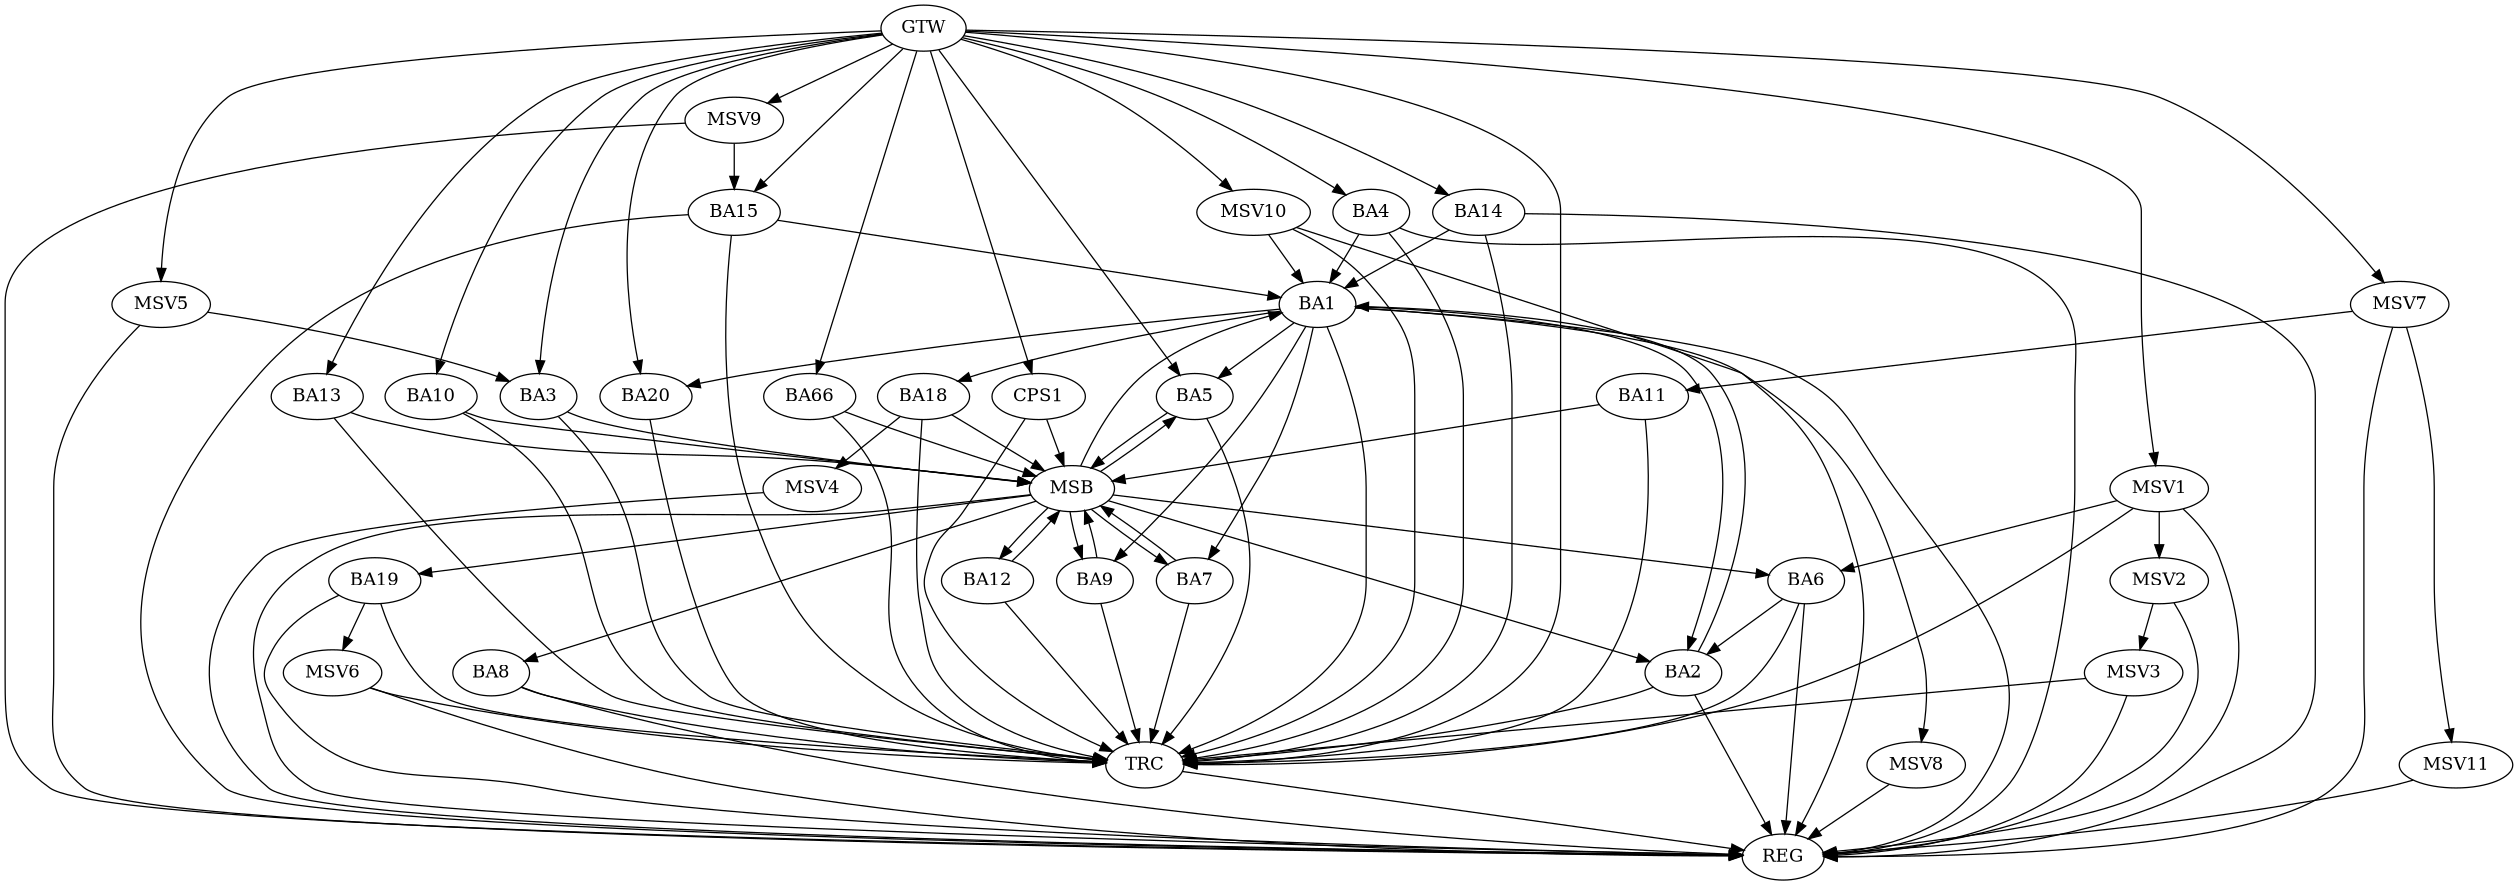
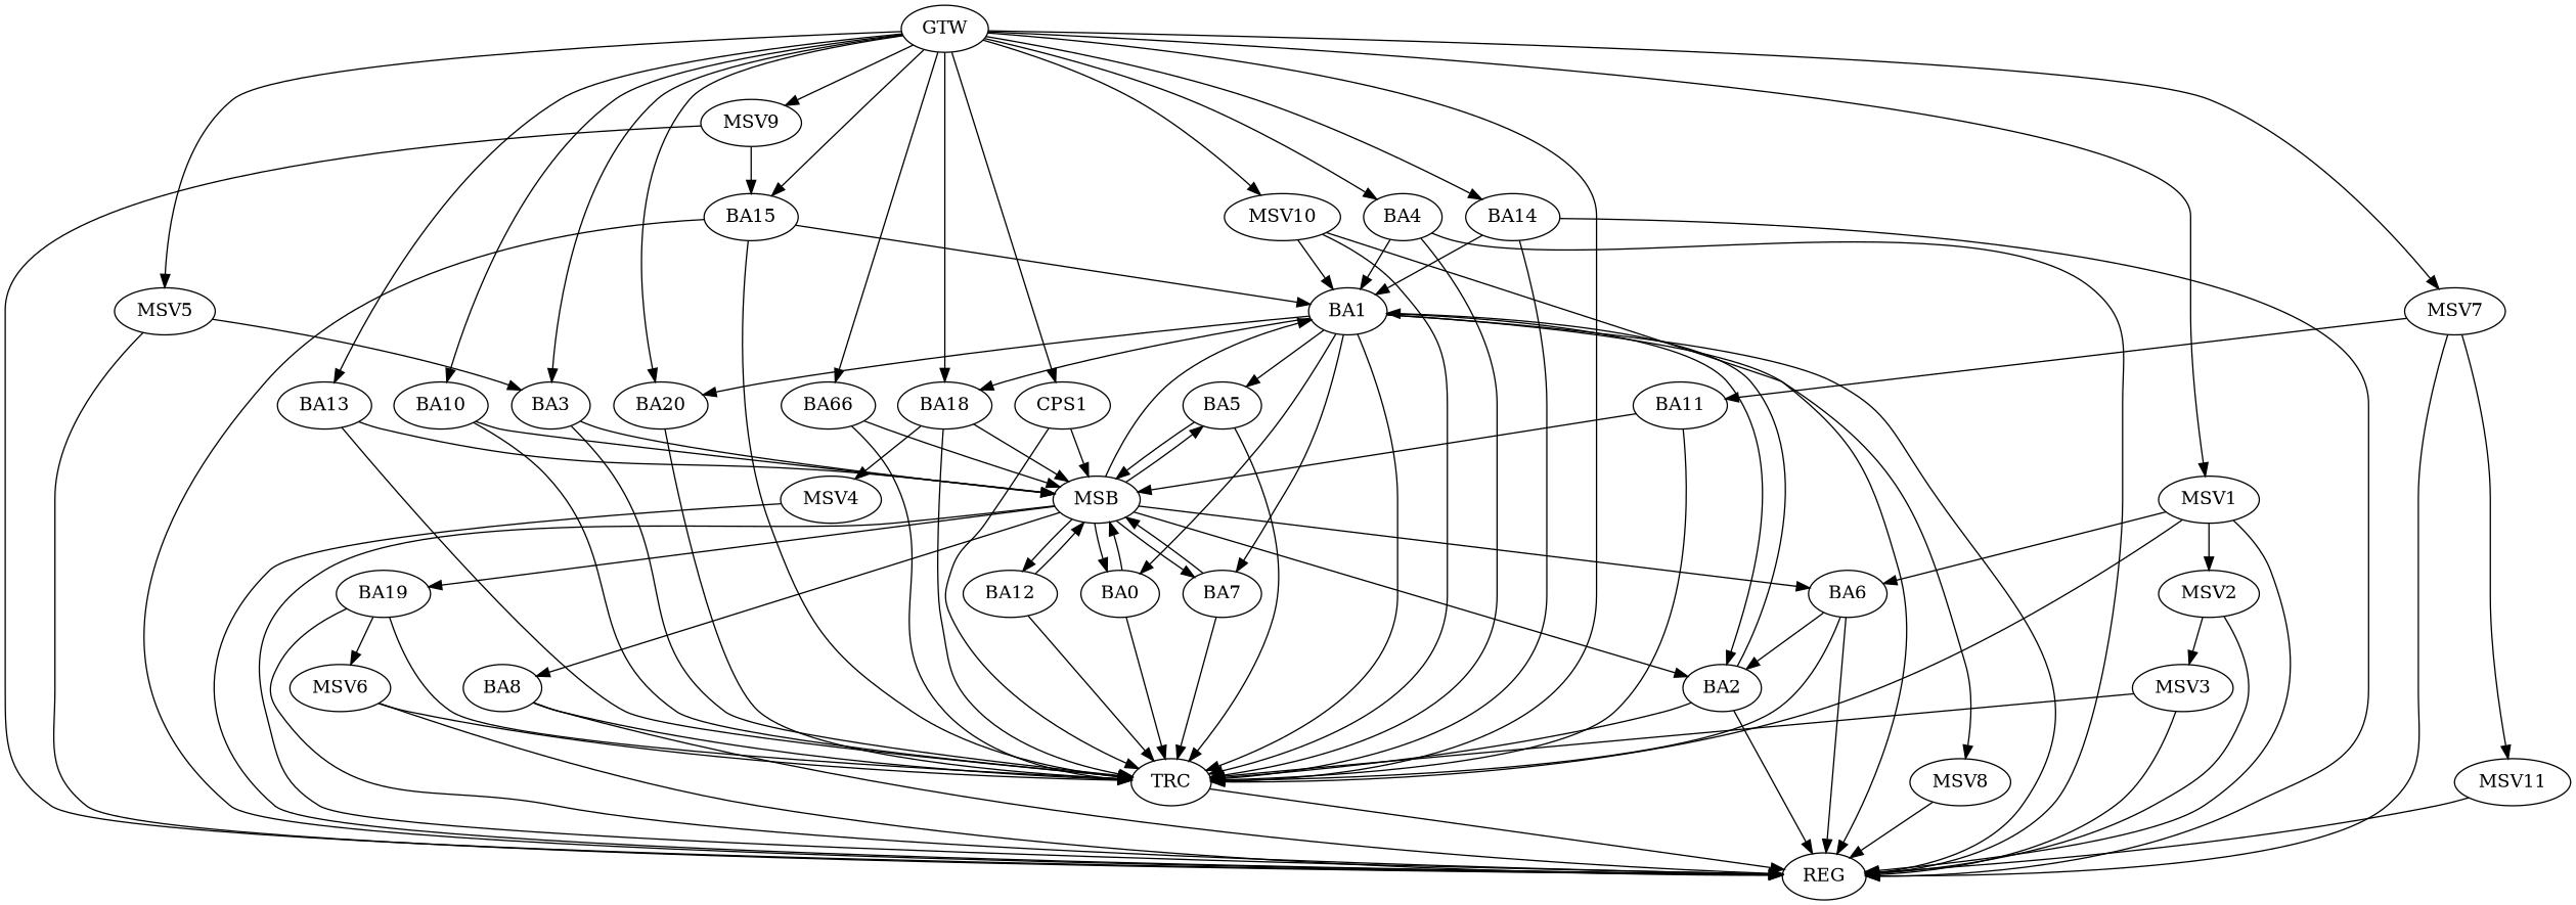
  strict digraph {
    n1 [label=BA1]
    n2 [label=BA2]
    n3 [label=BA5]
    n4 [label=BA7]
-   n5 [label=BA9]
+   n5 [label=BA0]
    n6 [label=BA18]
    n7 [label=BA20]
    n8 [label=REG]
    n9 [label=TRC]
    n10 [label=MSV8]
    n11 [label=MSB]
    n12 [label=MSV4]
    n13 [label=BA3]
    n14 [label=BA6]
    n15 [label=BA8]
    n16 [label=BA12]
    n17 [label=BA19]
    n18 [label=BA4]
    n19 [label=BA10]
    n20 [label=BA11]
    n21 [label=BA13]
    n22 [label=BA14]
    n23 [label=BA15]
    n24 [label=BA66]
    n25 [label=MSV6]
    n26 [label=CPS1]
    n27 [label=GTW]
    n28 [label=MSV1]
    n29 [label=MSV5]
    n30 [label=MSV7]
    n31 [label=MSV9]
    n32 [label=MSV10]
    n33 [label=MSV2]
    n34 [label=MSV11]
    n35 [label=MSV3]
    n1 -> n2
    n1 -> n3
    n1 -> n4
    n1 -> n5
    n1 -> n6
    n1 -> n7
    n1 -> n8
    n1 -> n9
    n1 -> n10
    n2 -> n1
    n2 -> n8
    n2 -> n9
    n3 -> n9
    n3 -> n11
    n4 -> n9
    n4 -> n11
    n5 -> n9
    n5 -> n11
    n6 -> n9
    n6 -> n11
    n6 -> n12
    n7 -> n9
    n9 -> n8
    n10 -> n8
    n11 -> n1
    n11 -> n2
    n11 -> n3
    n11 -> n4
    n11 -> n5
    n11 -> n8
    n11 -> n14
    n11 -> n15
    n11 -> n16
    n11 -> n17
    n12 -> n8
    n13 -> n9
    n13 -> n11
    n14 -> n2
    n14 -> n8
    n14 -> n9
    n15 -> n8
    n15 -> n9
    n16 -> n9
    n16 -> n11
    n17 -> n8
    n17 -> n9
    n17 -> n25
    n18 -> n1
    n18 -> n8
    n18 -> n9
    n19 -> n9
    n19 -> n11
    n20 -> n9
    n20 -> n11
    n21 -> n9
    n21 -> n11
    n22 -> n1
    n22 -> n8
    n22 -> n9
    n23 -> n1
    n23 -> n8
    n23 -> n9
    n24 -> n9
    n24 -> n11
    n25 -> n8
    n25 -> n9
    n26 -> n9
    n26 -> n11
-   n27 -> n3
+   n27 -> n6
    n27 -> n7
    n27 -> n9
    n27 -> n13
    n27 -> n18
    n27 -> n19
    n27 -> n21
    n27 -> n22
    n27 -> n23
    n27 -> n24
    n27 -> n26
    n27 -> n28
    n27 -> n29
    n27 -> n30
    n27 -> n31
    n27 -> n32
    n28 -> n8
    n28 -> n9
    n28 -> n14
    n28 -> n33
    n29 -> n8
    n29 -> n13
    n30 -> n8
    n30 -> n20
    n30 -> n34
    n31 -> n8
    n31 -> n23
    n32 -> n1
    n32 -> n8
    n32 -> n9
    n33 -> n8
    n33 -> n35
    n34 -> n8
    n35 -> n8
    n35 -> n9
  }
